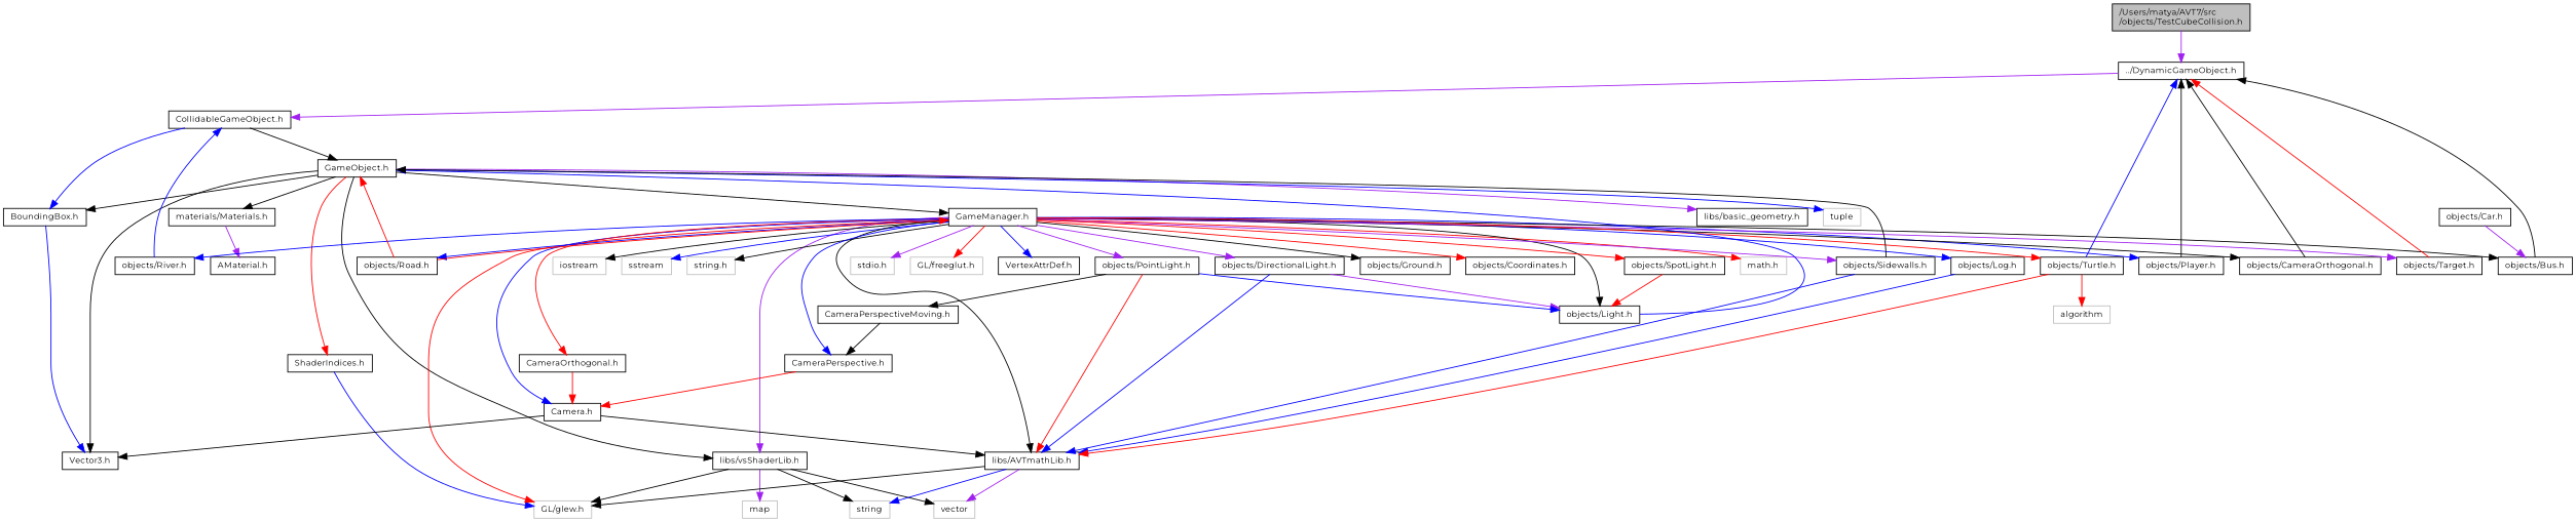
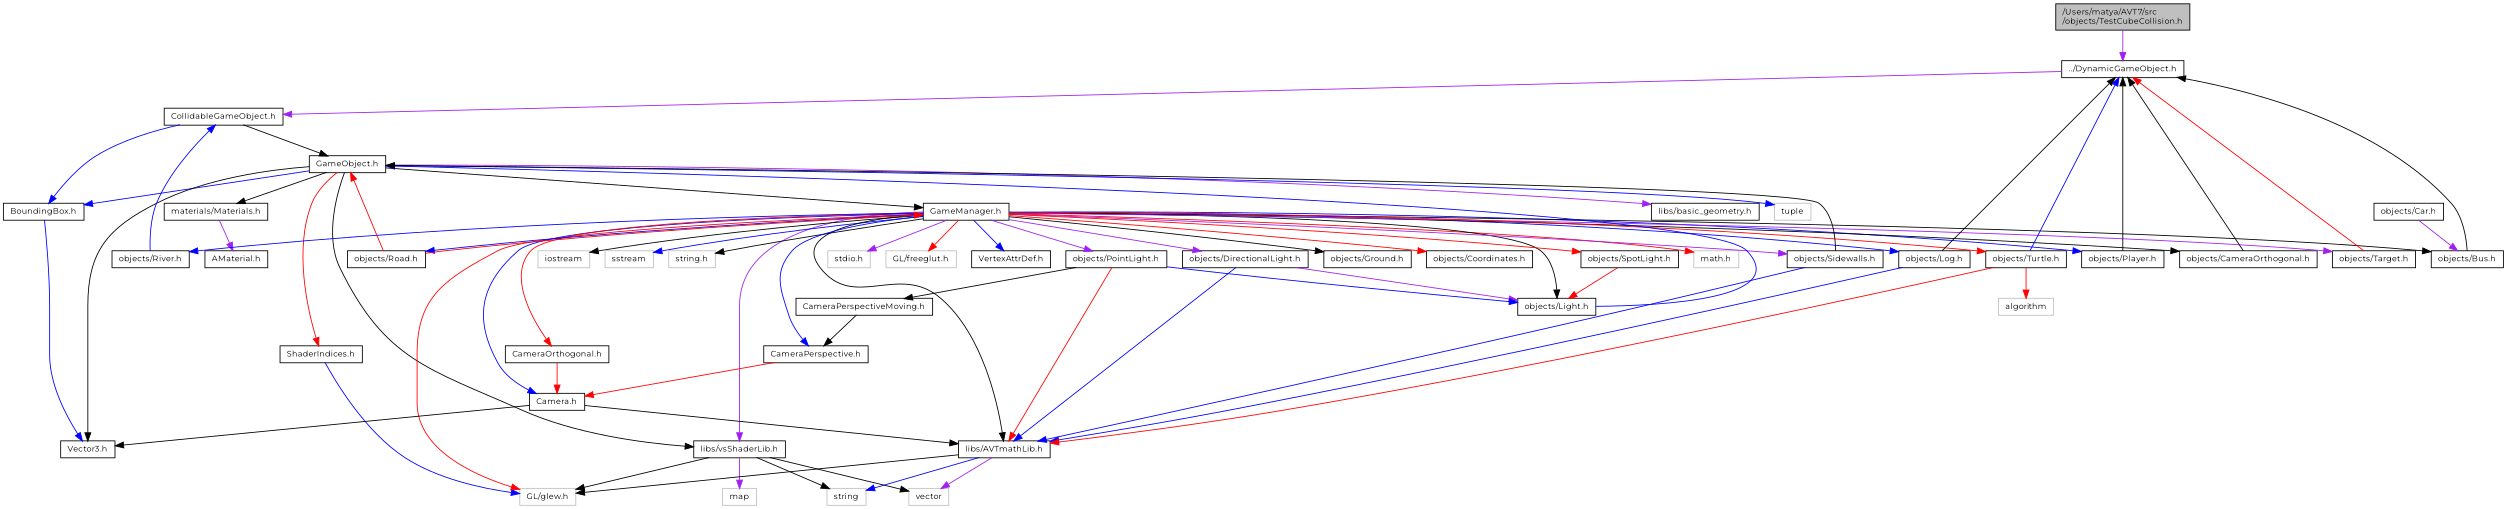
  digraph {
    fontname=Montserrat
    node [color=black fillcolor=white fontname=Montserrat fontsize=10 shape=record style=filled]
    edge [color=black fontname=Montserrat fontsize=10 labelfontname=Helvetica labelfontsize=10 style=solid]
    n1 [fillcolor=grey75 fontcolor=black height=0.2 label="/Users/matya/AVT7/src\l/objects/TestCubeCollision.h" width=0.4]
    n2 [height=0.2 label="../DynamicGameObject.h" width=0.4]
    n3 [height=0.2 label="CollidableGameObject.h" width=0.4]
    n4 [height=0.2 label="GameObject.h" width=0.4]
    n5 [height=0.2 label="BoundingBox.h" width=0.4]
    n6 [height=0.2 label="libs/basic_geometry.h" width=0.4]
    n7 [color=grey75 height=0.2 label=tuple width=0.4]
    n8 [height=0.2 label="Vector3.h" width=0.4]
    n9 [height=0.2 label="ShaderIndices.h" width=0.4]
    n10 [height=0.2 label="materials/Materials.h" width=0.4]
    n11 [height=0.2 label="GameManager.h" width=0.4]
    n12 [height=0.2 label="libs/vsShaderLib.h" width=0.4]
    n13 [color=grey75 height=0.2 label="GL/glew.h" width=0.4]
    n14 [height=0.2 label="AMaterial.h" width=0.4]
    n15 [color=grey75 height=0.2 label="math.h" width=0.4]
    n16 [color=grey75 height=0.2 label=iostream width=0.4]
    n17 [color=grey75 height=0.2 label=sstream width=0.4]
    n18 [color=grey75 height=0.2 label="string.h" width=0.4]
    n19 [color=grey75 height=0.2 label="stdio.h" width=0.4]
    n20 [color=grey75 height=0.2 label="GL/freeglut.h" width=0.4]
    n21 [height=0.2 label="libs/AVTmathLib.h" width=0.4]
    n22 [height=0.2 label="VertexAttrDef.h" width=0.4]
    n23 [height=0.2 label="Camera.h" width=0.4]
    n24 [height=0.2 label="CameraPerspective.h" width=0.4]
    n25 [height=0.2 label="CameraOrthogonal.h" width=0.4]
    n26 [height=0.2 label="objects/River.h" width=0.4]
    n27 [height=0.2 label="objects/Ground.h" width=0.4]
    n28 [height=0.2 label="objects/Player.h" width=0.4]
    n29 [height=0.2 label="objects/Road.h" width=0.4]
    n30 [height=0.2 label="objects/Light.h" width=0.4]
    n31 [height=0.2 label="objects/Bus.h" width=0.4]
    n32 [height=0.2 label="objects/Coordinates.h" width=0.4]
    n33 [height=0.2 label="objects/Log.h" width=0.4]
    n34 [height=0.2 label="objects/Sidewalls.h" width=0.4]
    n35 [height=0.2 label="objects/CameraOrthogonal.h" width=0.4]
    n36 [height=0.2 label="objects/Target.h" width=0.4]
    n37 [height=0.2 label="objects/SpotLight.h" width=0.4]
    n38 [height=0.2 label="objects/DirectionalLight.h" width=0.4]
    n39 [height=0.2 label="objects/PointLight.h" width=0.4]
    n40 [height=0.2 label="objects/Turtle.h" width=0.4]
    n41 [color=grey75 height=0.2 label=vector width=0.4]
    n42 [color=grey75 height=0.2 label=string width=0.4]
    n43 [color=grey75 height=0.2 label=map width=0.4]
    n44 [height=0.2 label="CameraPerspectiveMoving.h" width=0.4]
    n45 [height=0.2 label="objects/Car.h" width=0.4]
    n46 [color=grey75 height=0.2 label=algorithm width=0.4]
    n1 -> n2 [color=purple]
    n2 -> n3 [color=purple]
    n3 -> n4
    n3 -> n5 [color=blue]
-   n4 -> n5
+   n4 -> n5 [color=blue]
    n4 -> n6 [color=purple]
    n4 -> n7 [color=blue]
    n4 -> n8
    n4 -> n9 [color=red]
    n4 -> n10
    n4 -> n11
    n4 -> n12
    n5 -> n8 [color=blue]
    n9 -> n13 [color=blue]
    n10 -> n14 [color=purple]
    n11 -> n12 [color=purple]
    n11 -> n13 [color=red]
    n11 -> n15 [color=red]
    n11 -> n16
    n11 -> n17 [color=blue]
    n11 -> n18
    n11 -> n19 [color=purple]
    n11 -> n20 [color=red]
    n11 -> n21
    n11 -> n22 [color=blue]
    n11 -> n23 [color=blue]
    n11 -> n24 [color=blue]
    n11 -> n25 [color=red]
    n11 -> n26 [color=blue]
    n11 -> n27
    n11 -> n28 [color=blue]
    n11 -> n29 [color=blue]
    n11 -> n30
    n11 -> n31
    n11 -> n32 [color=red]
    n11 -> n33 [color=blue]
    n11 -> n34 [color=purple]
    n11 -> n35
    n11 -> n36 [color=purple]
    n11 -> n37 [color=red]
    n11 -> n38 [color=purple]
    n11 -> n39 [color=purple]
    n11 -> n40 [color=red]
    n12 -> n13
    n12 -> n41
    n12 -> n42
    n12 -> n43 [color=purple]
    n21 -> n13
    n21 -> n41 [color=purple]
    n21 -> n42 [color=blue]
    n23 -> n8
    n23 -> n21
    n24 -> n23 [color=red]
    n25 -> n23 [color=red]
    n26 -> n3 [color=blue]
    n28 -> n2
    n29 -> n4 [color=red]
    n29 -> n11 [color=red]
    n30 -> n4 [color=blue]
    n31 -> n2
+   n33 -> n2
    n33 -> n21 [color=blue]
    n34 -> n4
    n34 -> n21 [color=blue]
    n35 -> n2
    n36 -> n2 [color=red]
    n37 -> n30 [color=red]
    n38 -> n21 [color=blue]
    n38 -> n30 [color=purple]
    n39 -> n21 [color=red]
    n39 -> n30 [color=blue]
    n39 -> n44
    n40 -> n2 [color=blue]
    n40 -> n21 [color=red]
    n40 -> n46 [color=red]
    n44 -> n24
    n45 -> n31 [color=purple]
  }
